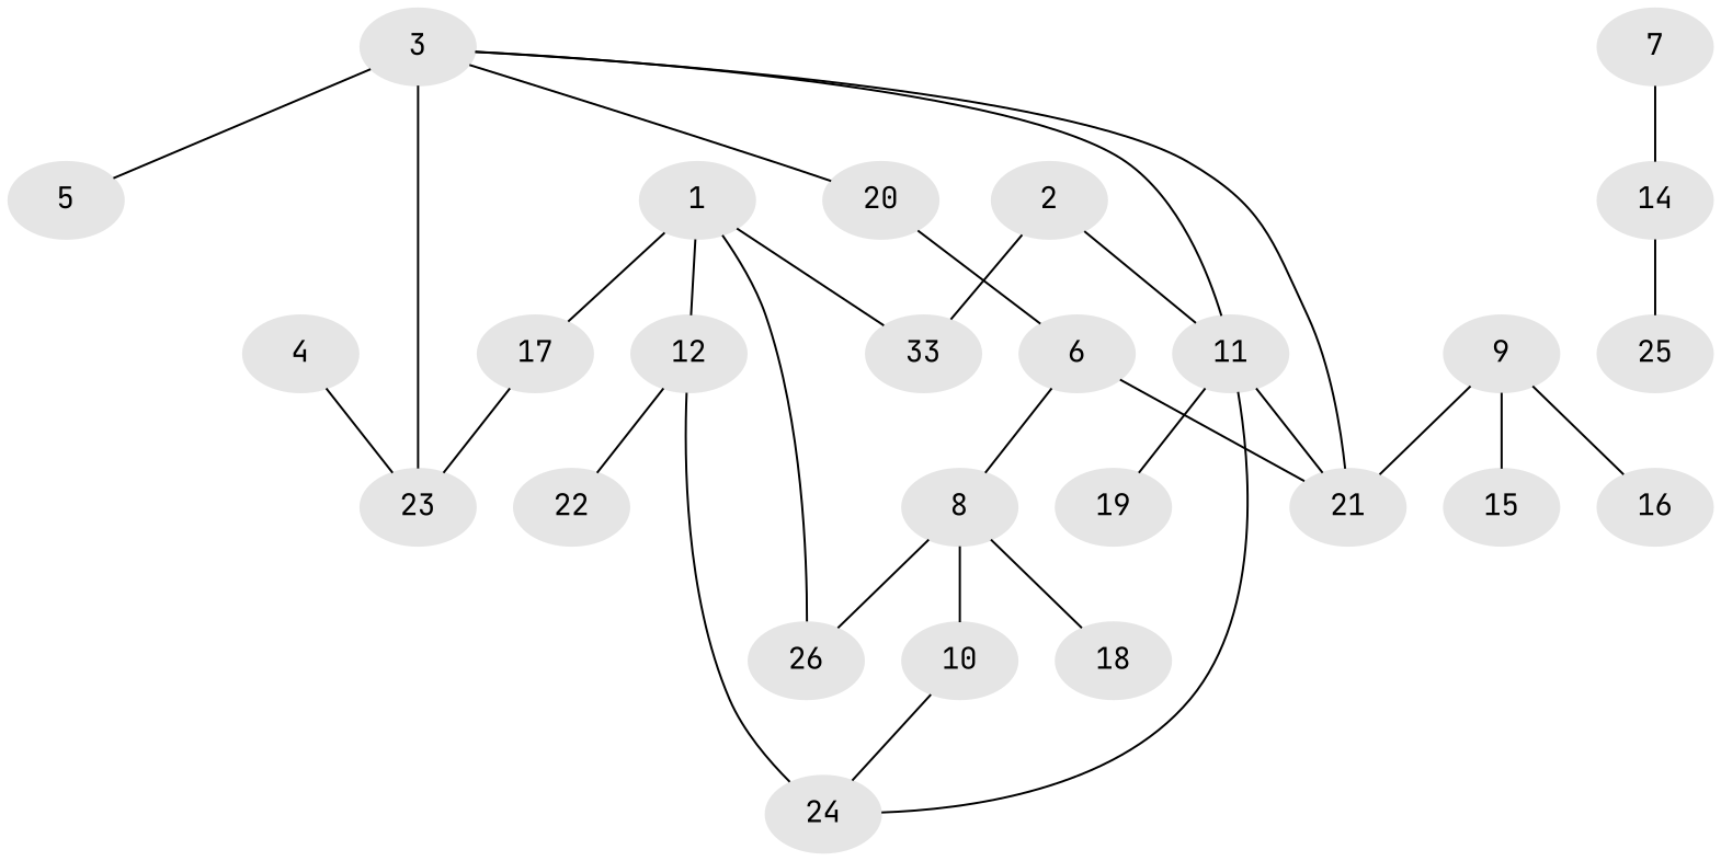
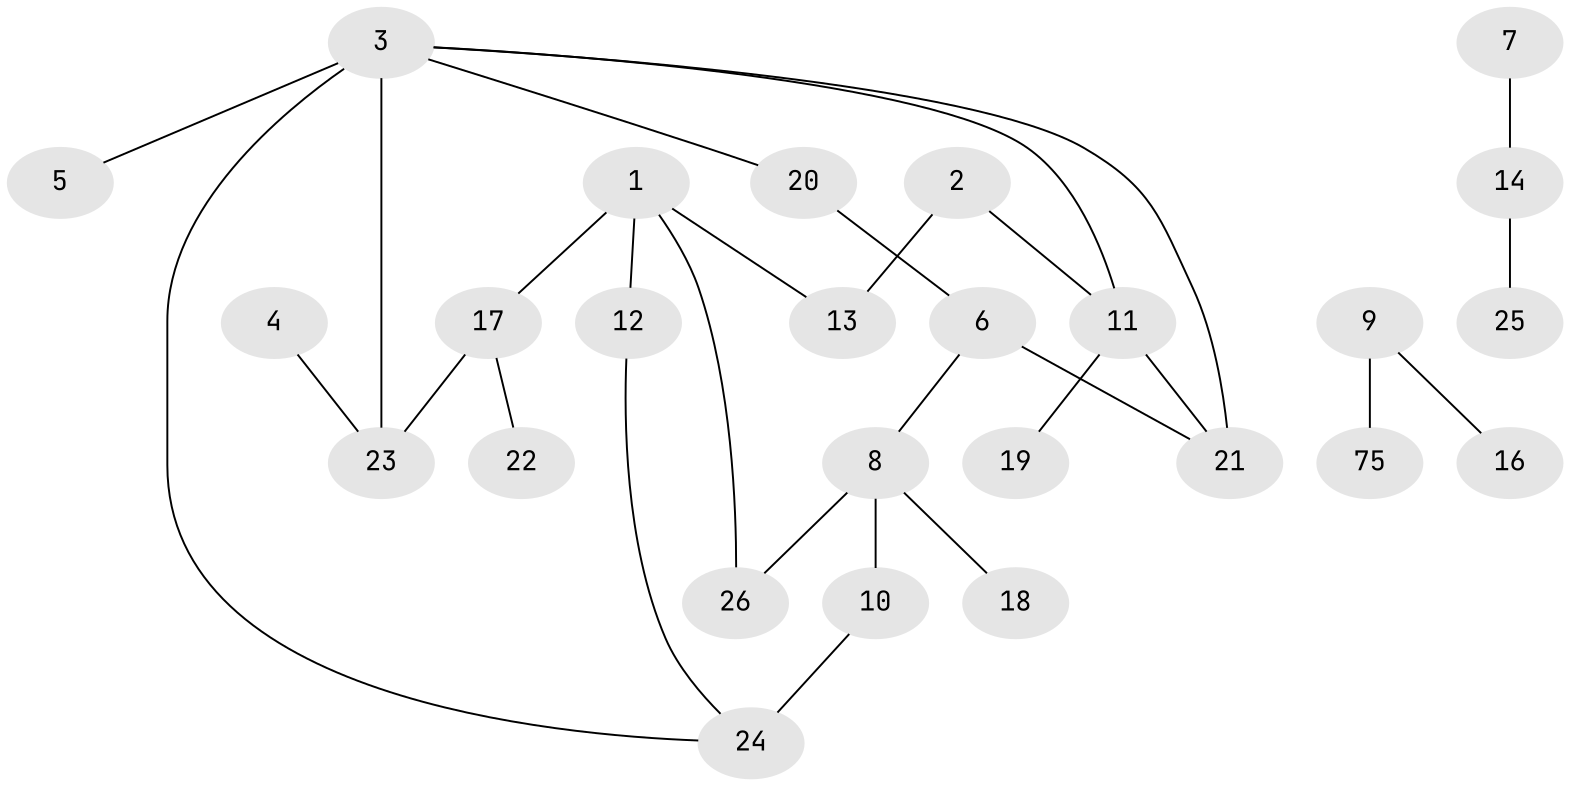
  graph {
    fontname="JetBrains Mono"
    node [color=gray90 fontname="JetBrains Mono" style=filled]
    edge [fontname="JetBrains Mono" weight=1.0]
    1
    12
-   13 [label=33]
+   13
    17
    26
    24
    22
    23
    2
    11
    21
    19
    3
    5
    20
    6
    8
    14
    25
    4
    10
    18
    7
    9
-   15
+   15 [label=75]
    16
    1 -- 12
    1 -- 13
    1 -- 17
    1 -- 26
    12 -- 24
-   12 -- 22
+   17 -- 22
    17 -- 23
    2 -- 13
    2 -- 11
    11 -- 21
    11 -- 19
-   11 -- 24
+   3 -- 24
    3 -- 23 [weight=2.0]
    3 -- 11
    3 -- 21
    3 -- 5
    3 -- 20
    20 -- 6
    6 -- 21
    6 -- 8
    8 -- 26
    8 -- 10
    8 -- 18
    14 -- 25
    4 -- 23
    10 -- 24
    7 -- 14
-   9 -- 21
    9 -- 15
    9 -- 16
  }
